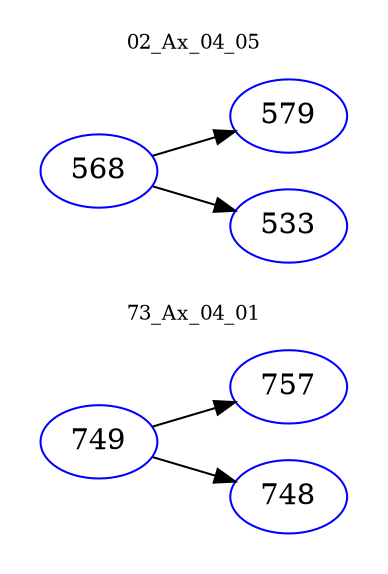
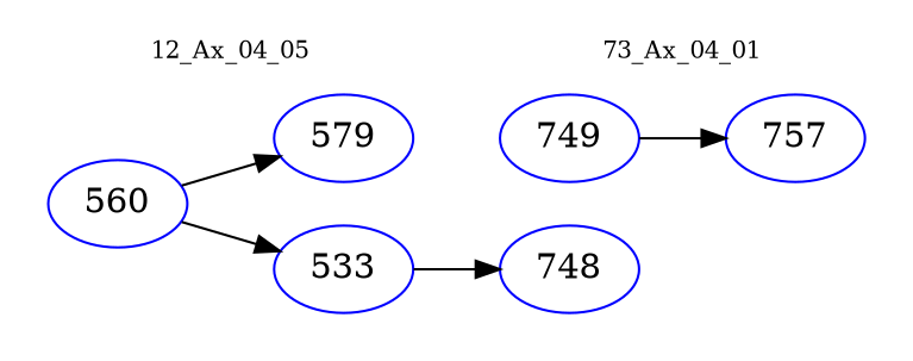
  digraph {
    rankdir=LR
    node [color=blue]
    edge [color=black]
    n1 [label=749]
    n2 [label=748]
    n3 [label=757]
-   n4 [label=568]
+   n4 [label=560]
    n5 [label=533]
    n6 [label=579]
    subgraph cluster_1 {
      color=white
      fontsize=10
      label="73_Ax_04_01"
      n1
      n2
      n3
    }
    subgraph cluster_2 {
      color=white
      fontsize=10
-     label="02_Ax_04_05"
+     label="12_Ax_04_05"
      n4
      n5
      n6
    }
-   n1 -> n2
+   n5 -> n2
    n1 -> n3
    n4 -> n5
    n4 -> n6
  }
